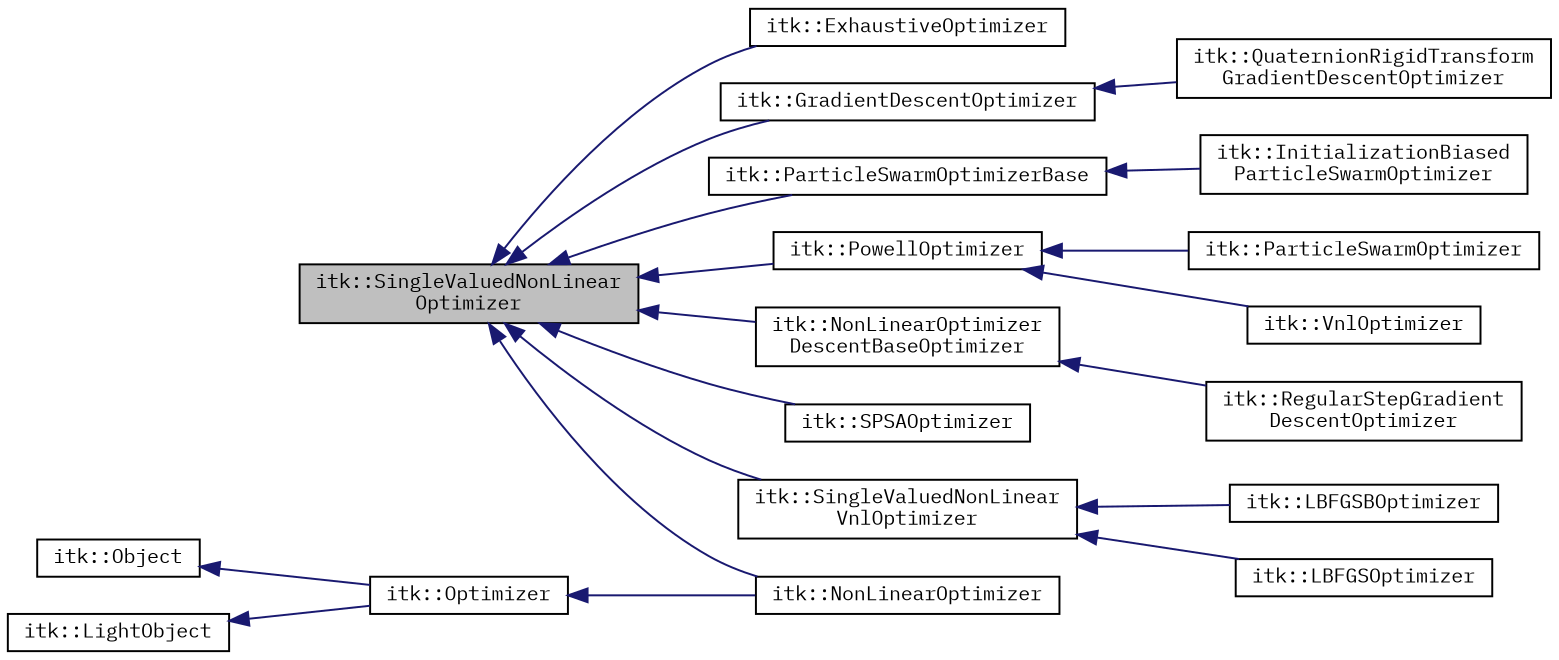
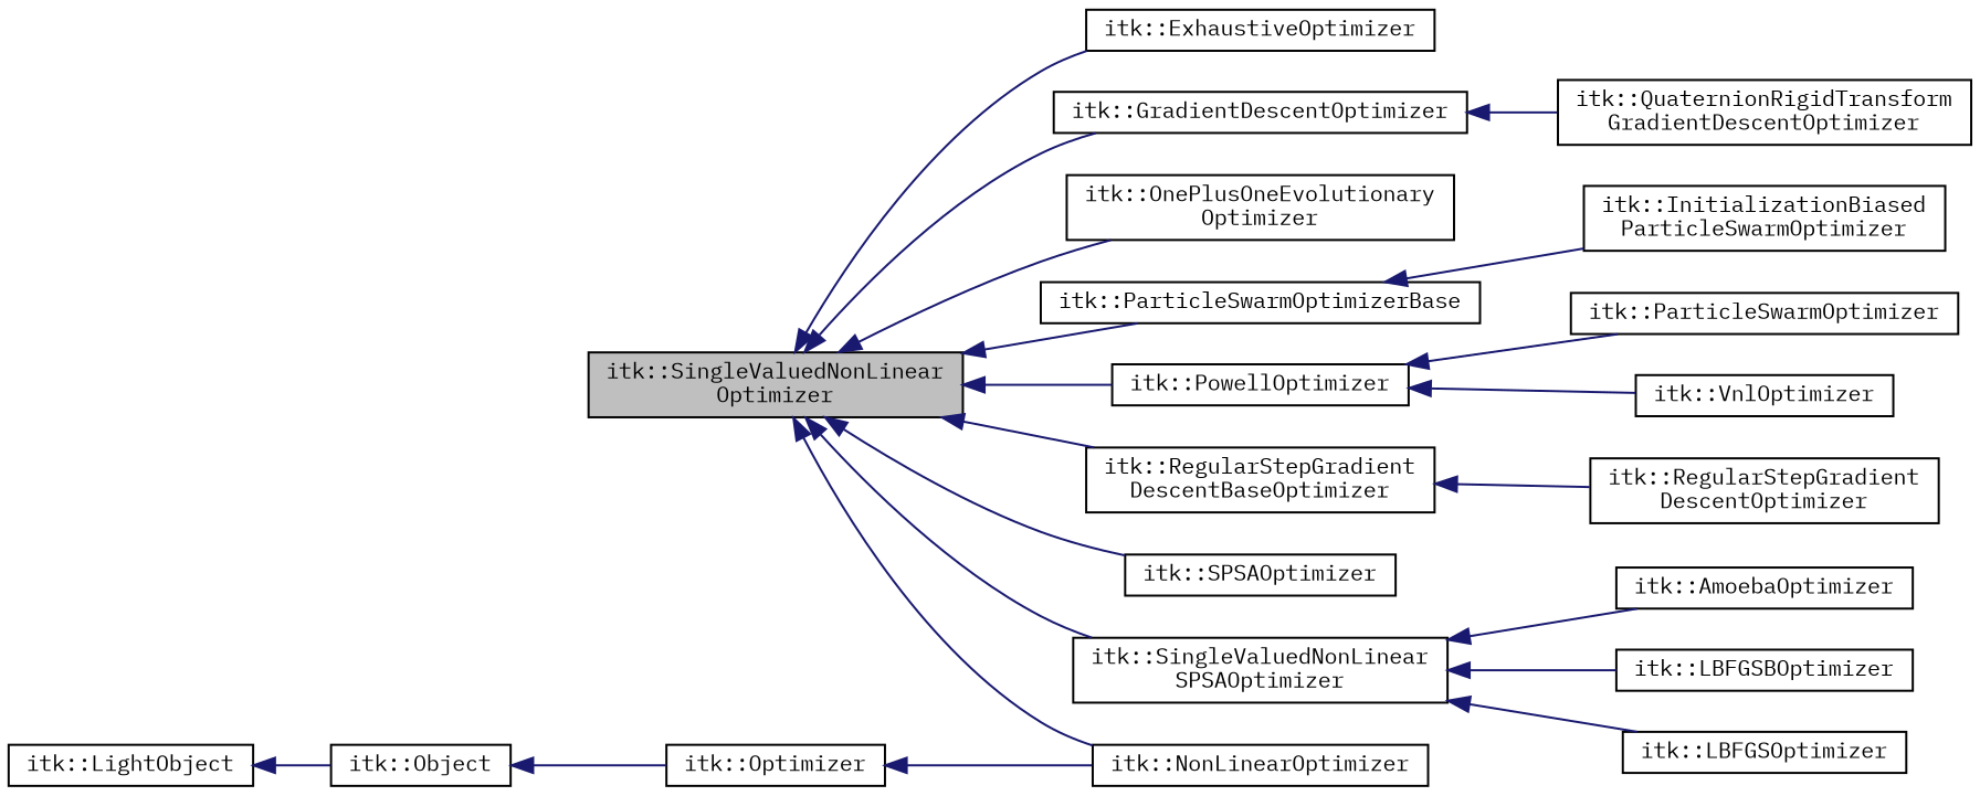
  digraph {
    fontname="IBM Plex Mono"
    rankdir=LR
    node [color=black fillcolor=white fontname="IBM Plex Mono" fontsize=10 shape=record style=filled]
    edge [color=midnightblue dir=back fontname="IBM Plex Mono" fontsize=10 labelfontname=Helvetica labelfontsize=10 style=solid]
    n1 [fillcolor=grey75 fontcolor=black height=0.2 label="itk::SingleValuedNonLinear\lOptimizer" width=0.4]
    n2 [height=0.2 label="itk::ExhaustiveOptimizer" width=0.4]
    n3 [height=0.2 label="itk::GradientDescentOptimizer" width=0.4]
+   n4 [height=0.2 label="itk::OnePlusOneEvolutionary\lOptimizer" width=0.4]
    n5 [height=0.2 label="itk::ParticleSwarmOptimizerBase" width=0.4]
    n6 [height=0.2 label="itk::PowellOptimizer" width=0.4]
-   n7 [height=0.2 label="itk::NonLinearOptimizer\lDescentBaseOptimizer" width=0.4]
+   n7 [height=0.2 label="itk::RegularStepGradient\lDescentBaseOptimizer" width=0.4]
    n8 [height=0.2 label="itk::SPSAOptimizer" width=0.4]
-   n9 [height=0.2 label="itk::SingleValuedNonLinear\lVnlOptimizer" width=0.4]
+   n9 [height=0.2 label="itk::SingleValuedNonLinear\lSPSAOptimizer" width=0.4]
    n10 [height=0.2 label="itk::NonLinearOptimizer" width=0.4]
    n11 [height=0.2 label="itk::QuaternionRigidTransform\lGradientDescentOptimizer" width=0.4]
    n12 [height=0.2 label="itk::InitializationBiased\lParticleSwarmOptimizer" width=0.4]
    n13 [height=0.2 label="itk::ParticleSwarmOptimizer" width=0.4]
    n14 [height=0.2 label="itk::VnlOptimizer" width=0.4]
    n15 [height=0.2 label="itk::RegularStepGradient\lDescentOptimizer" width=0.4]
+   n16 [height=0.2 label="itk::AmoebaOptimizer" width=0.4]
    n17 [height=0.2 label="itk::LBFGSBOptimizer" width=0.4]
    n18 [height=0.2 label="itk::LBFGSOptimizer" width=0.4]
    n19 [height=0.2 label="itk::Optimizer" width=0.4]
    n20 [height=0.2 label="itk::Object" width=0.4]
    n21 [height=0.2 label="itk::LightObject" width=0.4]
    n1 -> n2
    n1 -> n3
+   n1 -> n4
    n1 -> n5
    n1 -> n6
    n1 -> n7
    n1 -> n8
    n1 -> n9
    n1 -> n10
    n3 -> n11
    n5 -> n12
    n6 -> n13
    n6 -> n14
    n7 -> n15
+   n9 -> n16
    n9 -> n17
    n9 -> n18
    n19 -> n10
    n20 -> n19
-   n21 -> n19
+   n21 -> n20
  }
